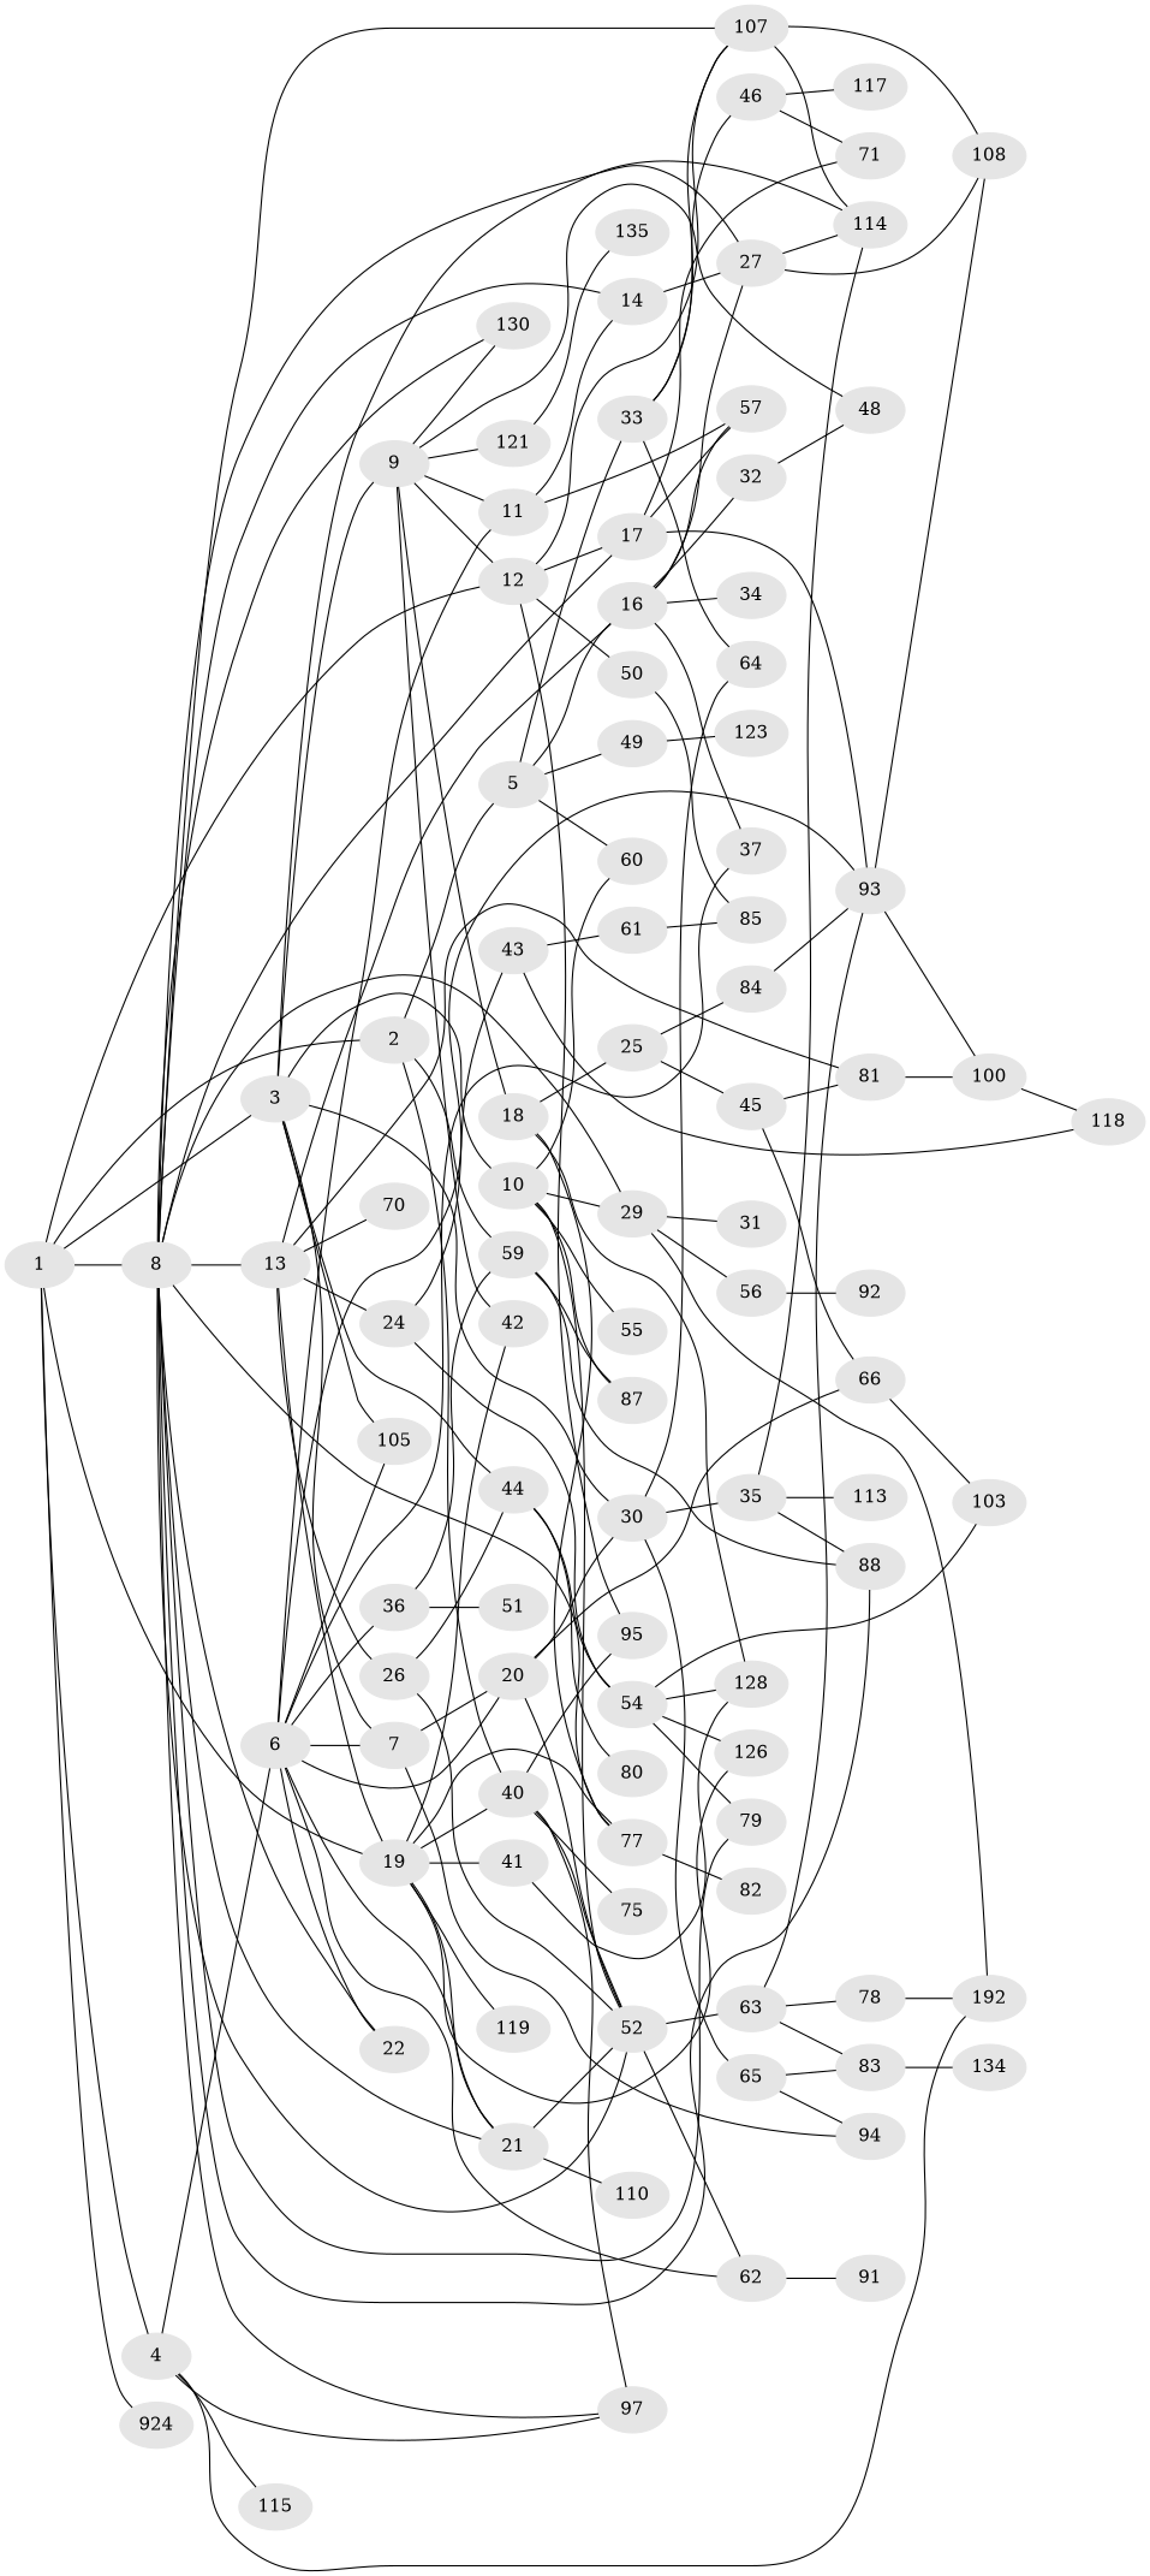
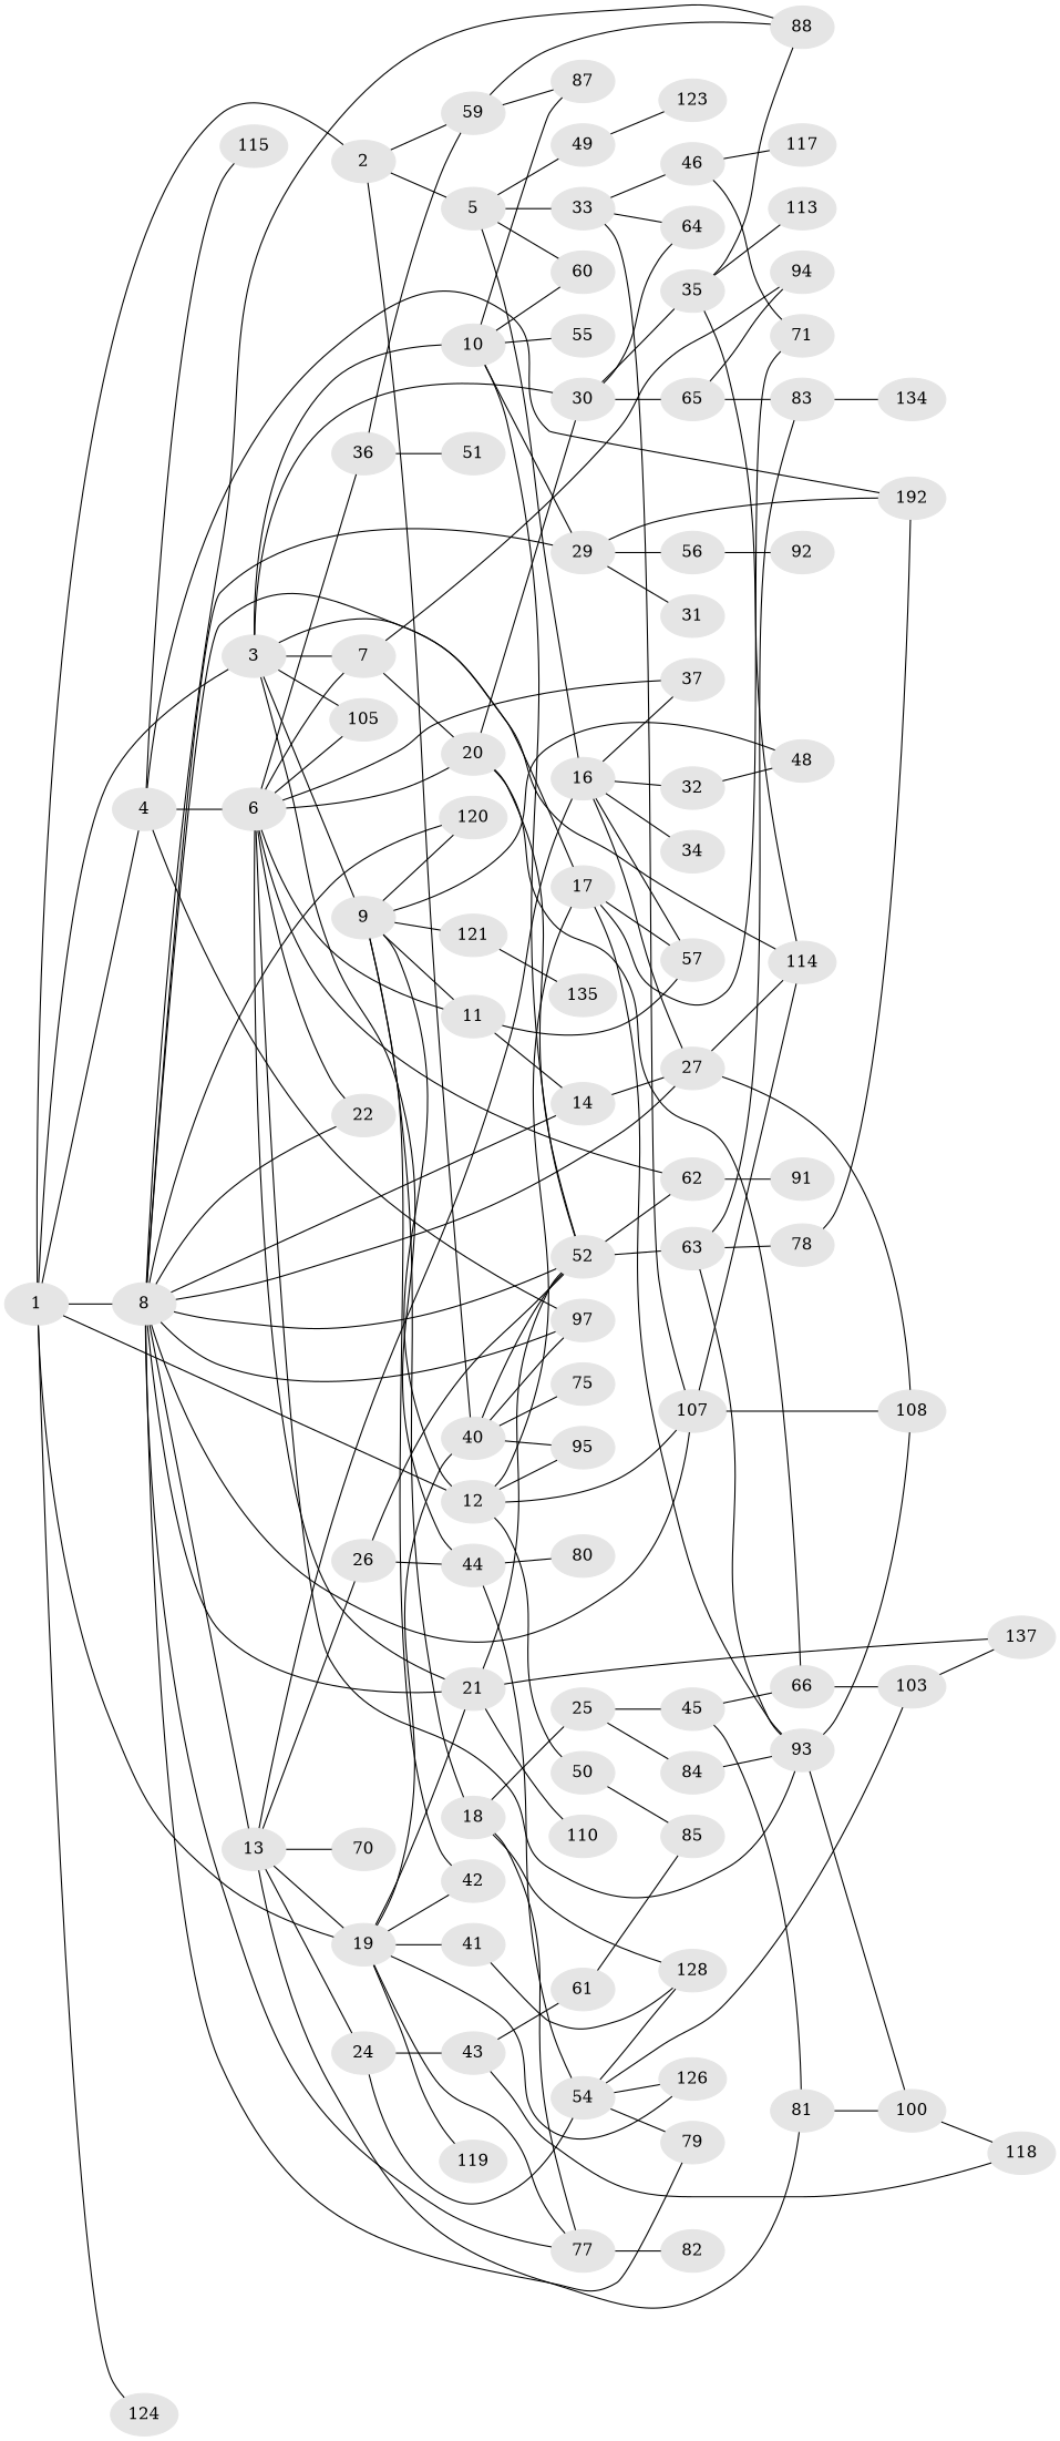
  graph {
    rankdir=LR
    node [color=gray90 style=filled]
    1
    2
    3
    4
    8 [super="+136+68+106"]
    12
    19 [super="+101"]
-   124 [label=924]
+   124
    5
    40 [super="+52+53+79"]
    59
    7
    9
    10 [super="+23+129+86"]
    30
    44
    105
    114 [super="+140+145"]
    6 [super="+141+47+28"]
    97 [super="+120"]
    115
    n22 [label=192]
    21
    22
    13 [super="+15"]
    14
    17 [super="+133+69"]
    27 [super="+39+90"]
    29
    n30 [label=52 super="+96"]
    n31 [label=79]
    77 [super="+132"]
    88
    107
-   130
+   130 [label=120]
    50
    95
    42
    41
    119
    126
    16 [super="+38"]
    33 [super="+127"]
    49
    60
    75
    87
    20 [super="+72"]
    94
    11
    18
    48 [super="+112"]
    121
    55
    35
    64
    65
    54 [super="+76"]
    80
    36
    37
    62
    93
    57
    32
    34
    46 [super="+73"]
    123
    66
    110
+   137
    51
    91
    108 [super="+142"]
    100
    24 [super="+67"]
    26
    70
    81 [super="+104"]
    71
    31
    56
    63
    82
    25
    128
    135
    85
    43
    45
    84
    103
    61
    118
    92
    113
    83 [super="+125+146+99"]
    117
    78
    n100 [label=134]
    1 -- 2
    1 -- 3
    1 -- 4
    1 -- 8
    1 -- 12
    1 -- 19
    1 -- 124
    2 -- 5
    2 -- 40
    2 -- 59
    3 -- 7
    3 -- 9
    3 -- 10 [weight=2]
    3 -- 30
    3 -- 44
    3 -- 105
    3 -- 114
    4 -- 6
    4 -- 97
    4 -- 115
    4 -- n22
    8 -- 97
    8 -- 21
    8 -- 22
    8 -- 13
    8 -- 14
    8 -- 17 [weight=2]
    8 -- 27
    8 -- 29
    8 -- n30
    8 -- n31
    8 -- 77
    8 -- 88
    8 -- 107
    8 -- 130
    12 -- 17
    12 -- 107
    12 -- 50
    12 -- 95
    19 -- 40
    19 -- 21
    19 -- 77
    19 -- 42
    19 -- 41
    19 -- 119
    19 -- 126
    5 -- 16
    5 -- 33
    5 -- 49
    5 -- 60
    40 -- 97
    40 -- n30
    40 -- 95
    40 -- 75
    59 -- 88
    59 -- 87
    7 -- 20
    7 -- 94
    9 -- 12
    9 -- 130
    9 -- 42
    9 -- 11
    9 -- 18
    9 -- 48
    9 -- 121
    10 -- 29
    10 -- n30
    10 -- 60
    10 -- 87
    10 -- 55
    30 -- 35
    30 -- 64
    30 -- 65
    44 -- 54
    44 -- 80
    6 -- 7
    6 -- 105
    6 -- 21
    6 -- 22
    6 -- 20
    6 -- 11
    6 -- 36
    6 -- 37
    6 -- 62
    6 -- 93
    21 -- n30
    21 -- 110
+   21 -- 137
    13 -- 19
    13 -- 16
    13 -- 24
    13 -- 26
    13 -- 70
    13 -- 81
    14 -- 27
    17 -- 93
    17 -- 57
    17 -- 71
    27 -- 114
    27 -- 108
    29 -- n22
    29 -- 31
    29 -- 56
    n30 -- 62
    n30 -- 63
    77 -- 82
    107 -- 114
    107 -- 108 [weight=2]
    50 -- 85
    41 -- 128
    16 -- 27
    16 -- 37
    16 -- 57
    16 -- 32
    16 -- 34
    33 -- 107
    33 -- 64
    33 -- 46
    49 -- 123
    20 -- 30
    20 -- n30
    20 -- 66
    11 -- 14
    11 -- 57
    18 -- 77
    18 -- 25
    18 -- 128
    121 -- 135
    35 -- 114
    35 -- 88
    35 -- 113
    65 -- 94
    65 -- 83
    54 -- n31
    54 -- 126
    54 -- 128
    54 -- 103
    36 -- 59
    36 -- 51
    62 -- 91
    93 -- 108
    93 -- 100
    32 -- 48
    46 -- 71
    46 -- 117
    66 -- 103
    100 -- 118
    24 -- 54
    24 -- 43
    26 -- 44
    26 -- n30
    81 -- 100
    56 -- 92
    63 -- 93
    63 -- 83
    63 -- 78
    25 -- 45
    25 -- 84
    43 -- 61
    43 -- 118
    45 -- 66
    45 -- 81
    84 -- 93
+   103 -- 137
    61 -- 85
    83 -- n100
    78 -- n22
  }
